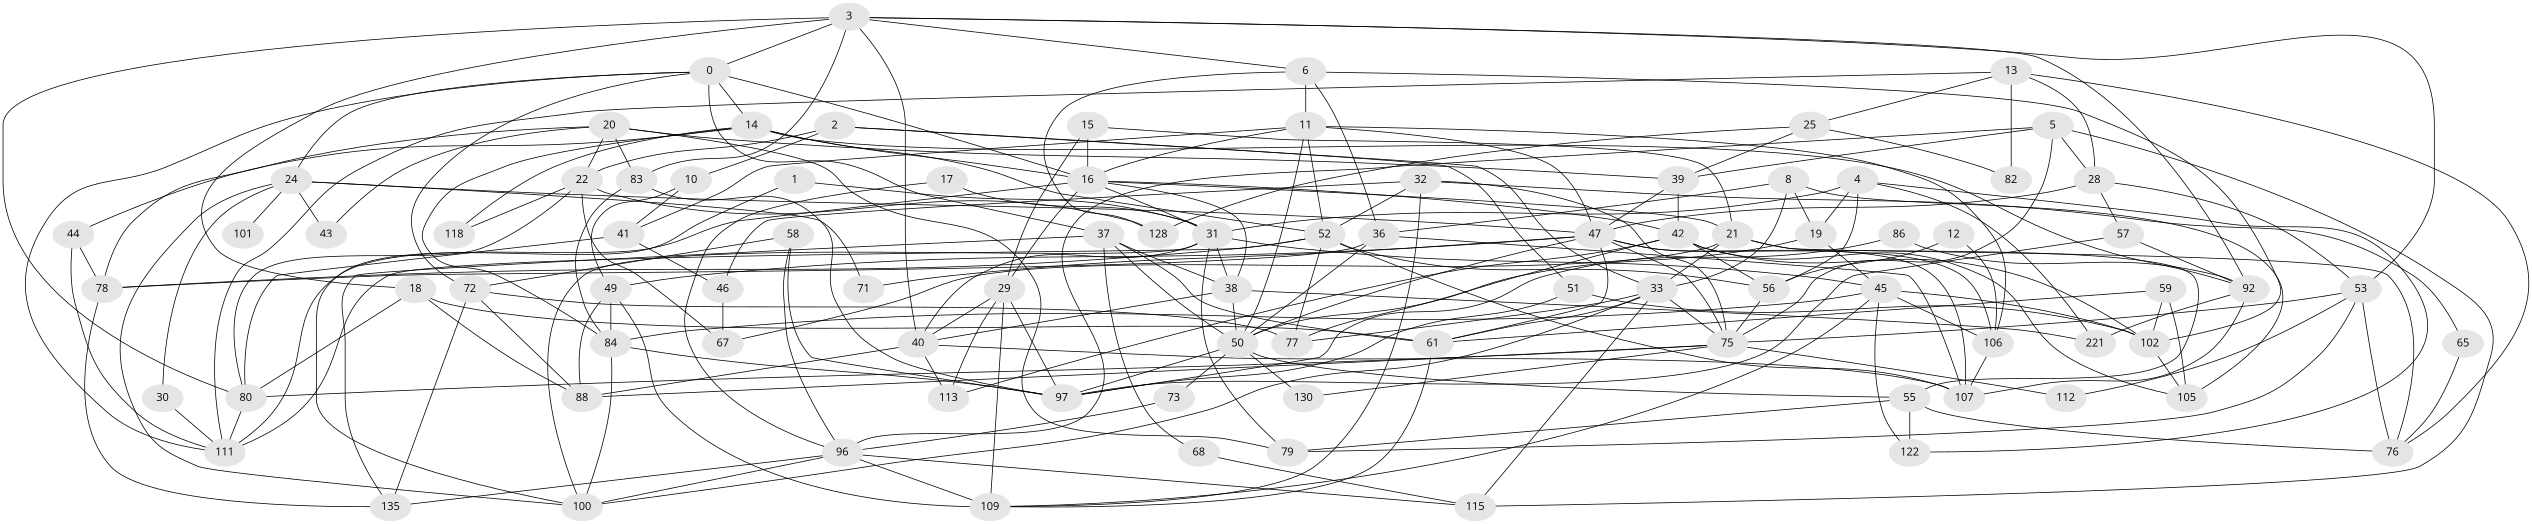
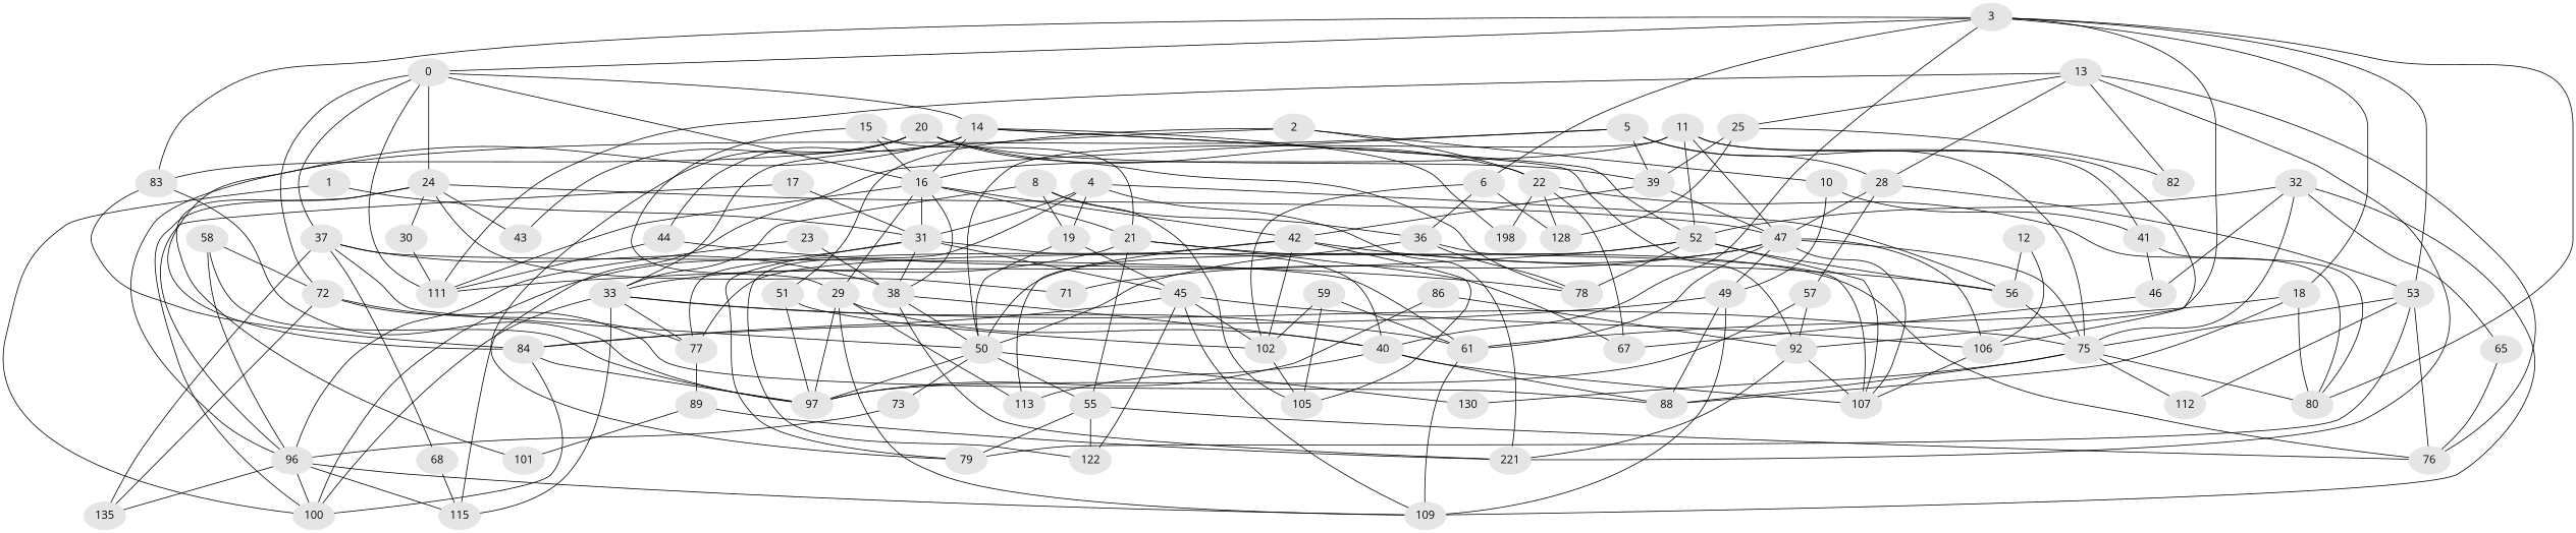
  graph {
    fontname="Open Sans"
    node [color=gray90 fontname="Open Sans" style=filled]
    edge [fontname="Open Sans"]
    31 [super="+63"]
    100
    40 [super="+119"]
    38 [super="+124"]
    45 [super="+108"]
    79
    1
    2 [super="+7"]
    10
    22 [super="+94"]
    33
    51
    41
    49 [super="+69"]
    80 [super="+123"]
    128
-   118
+   118 [label=198]
    67
    75 [super="+91"]
    115
    61
    77
    102
    97 [super="+103"]
    3 [super="+95"]
    6 [super="+90"]
    n27 [label=0 super="+70"]
    18 [super="+60"]
    53 [super="+114"]
    83
    92 [super="+132"]
    11 [super="+66"]
    36 [super="+120"]
    14 [super="+110"]
    16 [super="+34"]
    24 [super="+35"]
    37 [super="+93"]
    72 [super="+129"]
    111 [super="+133"]
    88
    113 [super="+126"]
    107
    76 [super="+134"]
    112
    84 [super="+85"]
    n46 [label=221 super="+131"]
    4 [super="+27"]
    19
    56 [super="+62"]
    122
    50 [super="+74"]
    5 [super="+125"]
    28
    39 [super="+54"]
    96 [super="+98"]
    47 [super="+104"]
    57
    42 [super="+117"]
    130
    109 [super="+127"]
    135
    52 [super="+81"]
    106
    78
    105
    8 [super="+48"]
    44
    21 [super="+99"]
    29 [super="+87"]
    43
    30
    71
    101
    68
    46
    55 [super="+64"]
    73
    12
    13 [super="+26"]
    25
    82
    15
    17
    20
+   23
    32
    65
+   89
    58
    59
    86
    31 -- 100
    31 -- 40
    31 -- 38
    31 -- 45
    31 -- 79
    40 -- 88
    40 -- 113
    40 -- 107
    38 -- 40
    38 -- n46
    38 -- 50
    45 -- 102
    45 -- 84
    45 -- 122
    45 -- 109
    45 -- 106
    1 -- 31
    1 -- 100
    2 -- 10
    2 -- 22
    2 -- 33
    2 -- 51
    10 -- 41
    10 -- 49
    22 -- 80
    22 -- 128
    22 -- 118
    22 -- 67
    33 -- 100
    33 -- 75
    33 -- 115
    33 -- 61
    33 -- 77
    51 -- 102
    51 -- 97
    41 -- 80
    41 -- 46
    49 -- 88
    49 -- 84
    49 -- 109 [weight=2]
-   80 -- 111
    75 -- 80
    75 -- 88
    75 -- 112
    75 -- 130
    61 -- 109
+   77 -- 89
    102 -- 105
    3 -- 40
    3 -- 80
    3 -- 6
    3 -- n27
    3 -- 18
    3 -- 53
    3 -- 83
    3 -- 92
    6 -- 128
    6 -- 102
-   6 -- 11
    6 -- 36
    n27 -- 14
    n27 -- 16
    n27 -- 24
    n27 -- 37
    n27 -- 72
    n27 -- 111
    18 -- 80
    18 -- 61
    18 -- 88
    53 -- 79
    53 -- 75
    53 -- 76
    53 -- 112
    83 -- 97
    83 -- 84
    92 -- 107
    92 -- n46
    11 -- 41
    11 -- 16
    11 -- 50
    11 -- 47
    11 -- 52
    11 -- 106
    36 -- 107
    36 -- 50
    36 -- 78
    14 -- 118
    14 -- 92
    14 -- 16
    14 -- 84
    14 -- 52
    14 -- 44
    16 -- 31
    16 -- 38
    16 -- 111 [weight=2]
    16 -- 42
    16 -- 21
    16 -- 29
    24 -- 100
    24 -- 47
    24 -- 43
    24 -- 30
    24 -- 71
    24 -- 101
    37 -- 38
    37 -- 61
    37 -- 50
    37 -- 135
    37 -- 68
    72 -- 77
    72 -- 88
    72 -- 135
    84 -- 100
    84 -- 97
    4 -- 31
    4 -- n46
    4 -- 19
    4 -- 56
    4 -- 122
    19 -- 45
    19 -- 50
    56 -- 75
    50 -- 97
    50 -- 130
    50 -- 55
    50 -- 73
    5 -- 75
    5 -- 115
    5 -- 28
    5 -- 39
    5 -- 96
    28 -- 53
    28 -- 47
    28 -- 57
    39 -- 47
    39 -- 42
    96 -- 100
    96 -- 115
    96 -- 109
    96 -- 135
    47 -- 49
    47 -- 75
    47 -- 61
    47 -- 107
    47 -- 50
    47 -- 106
    47 -- 71
    57 -- 97
    57 -- 92
    42 -- 77
    42 -- 102
    42 -- 113
    42 -- 56
    42 -- 105
    52 -- 77
    52 -- 111
    52 -- 107
    52 -- 56
    52 -- 78
    106 -- 107
-   78 -- 135
    8 -- 33
    8 -- 36
    8 -- 19
    8 -- 105
    44 -- 111
    44 -- 78
    21 -- 33
    21 -- 67
    21 -- 76
    21 -- 55
    29 -- 40
    29 -- 97
    29 -- 113
    29 -- 109
    30 -- 111
    68 -- 115
    46 -- 67
    55 -- 79
    55 -- 76
    55 -- 122
    73 -- 96
    12 -- 56
    12 -- 106
    13 -- 111
    13 -- 76
+   13 -- n46
    13 -- 28
    13 -- 25
    13 -- 82
    25 -- 128
    25 -- 39
    25 -- 82
    15 -- 16
    15 -- 21
    15 -- 29
    17 -- 31
    17 -- 96
    20 -- 79
    20 -- 22
    20 -- 83
    20 -- 39
    20 -- 78
    20 -- 43
+   23 -- 38
+   23 -- 96
    32 -- 75
    32 -- 109
    32 -- 52
    32 -- 46
    32 -- 65
    65 -- 76
+   89 -- n46
+   89 -- 101
    58 -- 97
    58 -- 72
    58 -- 96
    59 -- 61
    59 -- 102
    59 -- 105
    86 -- 97
    86 -- 92
  }
